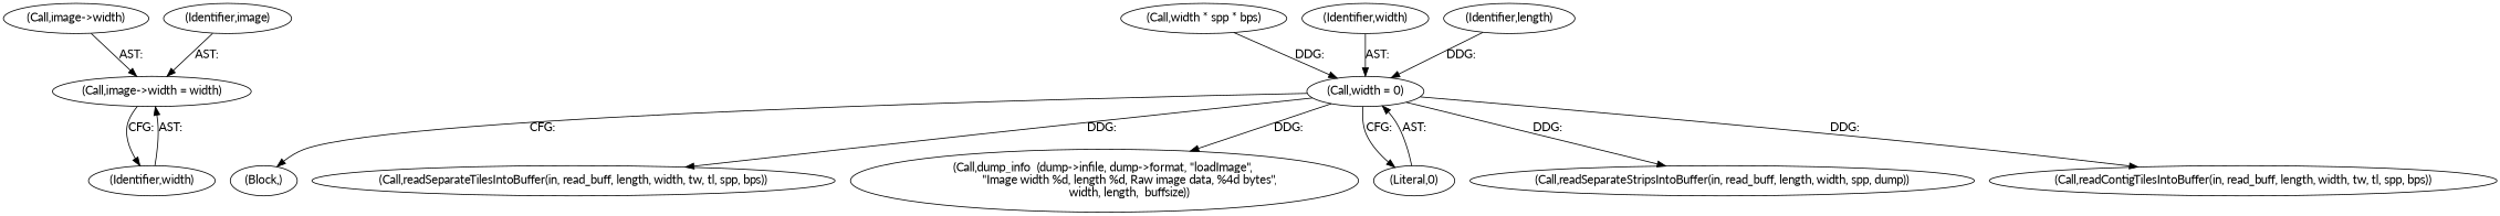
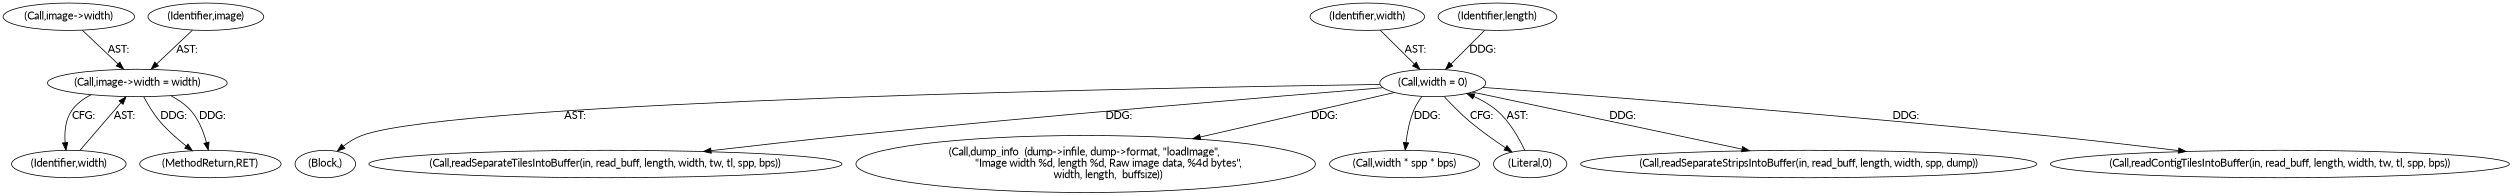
  digraph {
    fontname=Lato
    node [fontname=Lato]
    edge [fontname=Lato]
    n1 [label="(Call,image->width = width)"]
    n2 [label="(Identifier,width)"]
+   n3 [label="(MethodReturn,RET)"]
    n4 [label="(Block,)"]
    n5 [label="(Call,width = 0)"]
    n6 [label="(Call,readSeparateTilesIntoBuffer(in, read_buff, length, width, tw, tl, spp, bps))"]
    n7 [label="(Call,dump_info  (dump->infile, dump->format, \"loadImage\", \n                \"Image width %d, length %d, Raw image data, %4d bytes\",\n                width, length,  buffsize))"]
    n8 [label="(Call,width * spp * bps)"]
    n9 [label="(Literal,0)"]
    n10 [label="(Call,readSeparateStripsIntoBuffer(in, read_buff, length, width, spp, dump))"]
    n11 [label="(Call,readContigTilesIntoBuffer(in, read_buff, length, width, tw, tl, spp, bps))"]
    n12 [label="(Call,image->width)"]
    n13 [label="(Identifier,width)"]
    n14 [label="(Identifier,length)"]
    n15 [label="(Identifier,image)"]
    n1 -> n2 [label="CFG: "]
+   n1 -> n3 [label="DDG: "]
+   n1 -> n3 [label="DDG: "]
    n2 -> n1 [label="AST: "]
-   n5 -> n4 [label="CFG: "]
+   n5 -> n4 [label="AST: "]
    n5 -> n6 [label="DDG: "]
    n5 -> n7 [label="DDG: "]
-   n8 -> n5 [label="DDG: "]
+   n5 -> n8 [label="DDG: "]
    n5 -> n9 [label="CFG: "]
    n5 -> n10 [label="DDG: "]
    n5 -> n11 [label="DDG: "]
    n9 -> n5 [label="AST: "]
    n12 -> n1 [label="AST: "]
    n13 -> n5 [label="AST: "]
    n14 -> n5 [label="DDG: "]
    n15 -> n1 [label="AST: "]
  }
